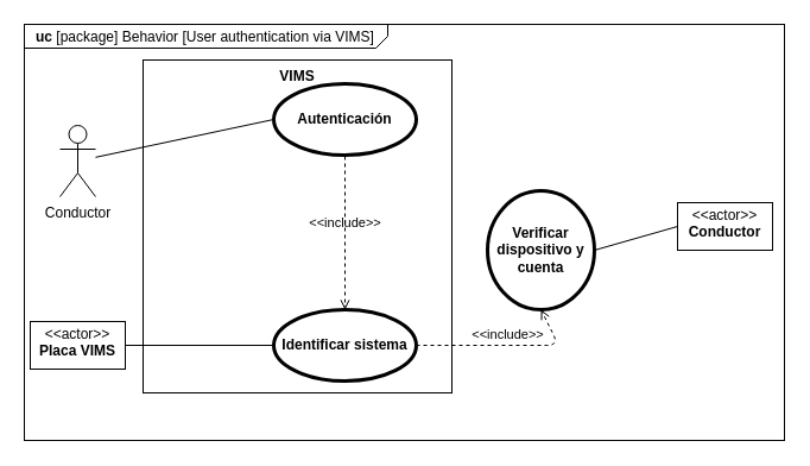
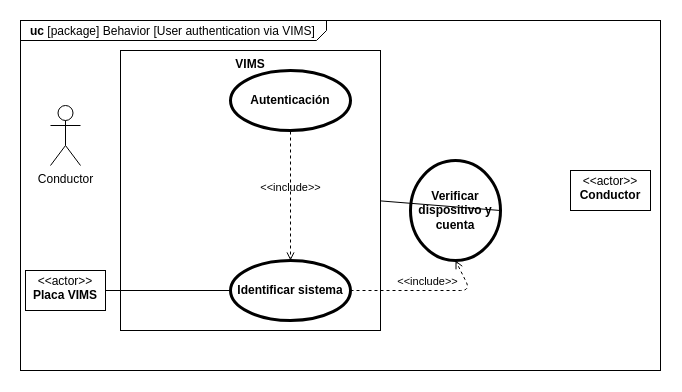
  <mxCell id="0" />
  <mxCell id="1" parent="0" />
  <mxCell id="2" value="&lt;p style=&quot;margin: 0px ; margin-top: 4px ; margin-left: 10px ; text-align: left&quot;&gt;&lt;b&gt;uc &lt;/b&gt;[package] Behavior [User authentication via VIMS]&lt;/p&gt;" style="html=1;shape=mxgraph.sysml.package;xSize=90;align=left;spacingLeft=10;overflow=fill;strokeWidth=1;recursiveResize=0;labelX=306;" parent="1" vertex="1"><mxGeometry x="20" y="20" width="640" height="350" as="geometry" /></mxCell>
  <mxCell id="3" value="VIMS" style="shape=rect;html=1;verticalAlign=top;fontStyle=1;whiteSpace=wrap;align=center;" parent="1" vertex="1"><mxGeometry x="120" y="50" width="260" height="280" as="geometry" /></mxCell>
  <mxCell id="4" value="Conductor" style="shape=umlActor;html=1;verticalLabelPosition=bottom;verticalAlign=top;align=center;" parent="1" vertex="1"><mxGeometry x="50" y="105" width="30" height="60" as="geometry" /></mxCell>
  <mxCell id="5" value="Autenticación" style="shape=ellipse;html=1;strokeWidth=3;fontStyle=1;whiteSpace=wrap;align=center;perimeter=ellipsePerimeter;" parent="1" vertex="1"><mxGeometry x="230" y="70" width="120" height="60" as="geometry" /></mxCell>
  <mxCell id="6" value="Identificar sistema" style="shape=ellipse;html=1;strokeWidth=3;fontStyle=1;whiteSpace=wrap;align=center;perimeter=ellipsePerimeter;" parent="1" vertex="1"><mxGeometry x="230" y="260" width="120" height="60" as="geometry" /></mxCell>
  <mxCell id="7" value="&amp;lt;&amp;lt;include&amp;gt;&amp;gt;" style="edgeStyle=none;html=1;endArrow=open;verticalAlign=bottom;dashed=1;labelBackgroundColor=none;entryX=0.5;entryY=0;entryDx=0;entryDy=0;" parent="1" target="6" edge="1"><mxGeometry width="160" relative="1" as="geometry"><mxPoint x="290" y="131" as="sourcePoint" /><mxPoint x="500" y="220" as="targetPoint" /></mxGeometry></mxCell>
  <mxCell id="8" value="Verificar dispositivo y cuenta" style="shape=ellipse;html=1;strokeWidth=3;fontStyle=1;whiteSpace=wrap;align=center;perimeter=ellipsePerimeter;" parent="1" vertex="1"><mxGeometry x="410" y="160" width="90" height="100" as="geometry" /></mxCell>
  <mxCell id="9" value="&amp;lt;&amp;lt;include&amp;gt;&amp;gt;" style="edgeStyle=none;html=1;endArrow=open;verticalAlign=bottom;dashed=1;labelBackgroundColor=none;exitX=1;exitY=0.5;exitDx=0;exitDy=0;entryX=0.5;entryY=1;entryDx=0;entryDy=0;" parent="1" source="6" target="8" edge="1"><mxGeometry width="160" relative="1" as="geometry"><mxPoint x="340" y="220" as="sourcePoint" /><mxPoint x="500" y="220" as="targetPoint" /><Array as="points"><mxPoint x="470" y="290" /></Array></mxGeometry></mxCell>
- <mxCell id="10" value="" style="edgeStyle=none;html=1;endArrow=none;verticalAlign=bottom;exitX=1;exitY=0.5;exitDx=0;exitDy=0;entryX=0;entryY=0.5;entryDx=0;entryDy=0;" parent="1" source="8" target="14" edge="1"><mxGeometry width="160" relative="1" as="geometry"><mxPoint x="340" y="220" as="sourcePoint" /><mxPoint x="600" y="190" as="targetPoint" /></mxGeometry></mxCell>
- <mxCell id="11" value="" style="edgeStyle=none;html=1;endArrow=none;verticalAlign=bottom;entryX=0;entryY=0.5;entryDx=0;entryDy=0;" parent="1" source="4" target="5" edge="1"><mxGeometry width="160" relative="1" as="geometry"><mxPoint x="340" y="220" as="sourcePoint" /><mxPoint x="500" y="220" as="targetPoint" /></mxGeometry></mxCell>
+ <mxCell id="10" value="" style="edgeStyle=none;html=1;endArrow=none;verticalAlign=bottom;exitX=1;exitY=0.5;exitDx=0;exitDy=0;" parent="1" source="8" target="3" edge="1"><mxGeometry width="160" relative="1" as="geometry"><mxPoint x="340" y="220" as="sourcePoint" /><mxPoint x="600" y="190" as="targetPoint" /></mxGeometry></mxCell>
  <mxCell id="12" value="" style="edgeStyle=none;html=1;endArrow=none;verticalAlign=bottom;entryX=0;entryY=0.5;entryDx=0;entryDy=0;exitX=1;exitY=0.5;exitDx=0;exitDy=0;" parent="1" source="13" target="6" edge="1"><mxGeometry width="160" relative="1" as="geometry"><mxPoint x="80" y="290" as="sourcePoint" /><mxPoint x="500" y="220" as="targetPoint" /></mxGeometry></mxCell>
  <mxCell id="13" value="&lt;p style=&quot;margin: 0px ; margin-top: 4px ; text-align: center&quot;&gt;&amp;lt;&amp;lt;actor&amp;gt;&amp;gt;&lt;br&gt;&lt;b&gt;Placa VIMS&lt;/b&gt;&lt;/p&gt;" style="shape=rect;html=1;overflow=fill;html=1;whiteSpace=wrap;align=center;" parent="1" vertex="1"><mxGeometry x="25" y="270" width="80" height="40" as="geometry" /></mxCell>
  <mxCell id="14" value="&lt;p style=&quot;margin: 0px ; margin-top: 4px ; text-align: center&quot;&gt;&amp;lt;&amp;lt;actor&amp;gt;&amp;gt;&lt;br&gt;&lt;b&gt;Conductor&lt;/b&gt;&lt;/p&gt;" style="shape=rect;html=1;overflow=fill;html=1;whiteSpace=wrap;align=center;" parent="1" vertex="1"><mxGeometry x="570" y="170" width="80" height="40" as="geometry" /></mxCell>
